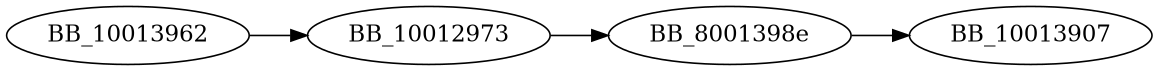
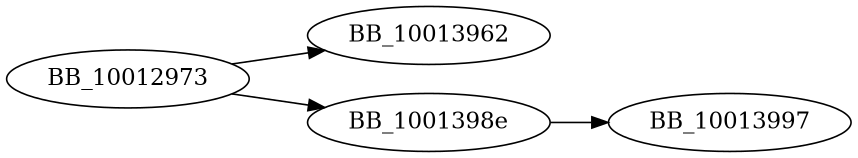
  digraph {
    rankdir=LR
    n1 [label=BB_10012973]
    BB_10013962
-   BB_1001398e [label=BB_8001398e]
-   BB_10013997 [label=BB_10013907]
+   BB_1001398e
+   BB_10013997
    n1 -> BB_1001398e
-   BB_10013962 -> n1
+   n1 -> BB_10013962
    BB_1001398e -> BB_10013997
  }
